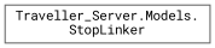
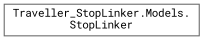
  digraph {
    rankdir=TB
    fontname="Roboto Mono"
-   n1 [color=grey40 fillcolor=white fontname="Roboto Mono" fontsize=10 height=0.2 label="Traveller_Server.Models.\lStopLinker" shape=box style=filled width=0.4]
+   n1 [color=grey40 fillcolor=white fontname="Roboto Mono" fontsize=10 height=0.2 label="Traveller_StopLinker.Models.\lStopLinker" shape=box style=filled width=0.4]
  }
